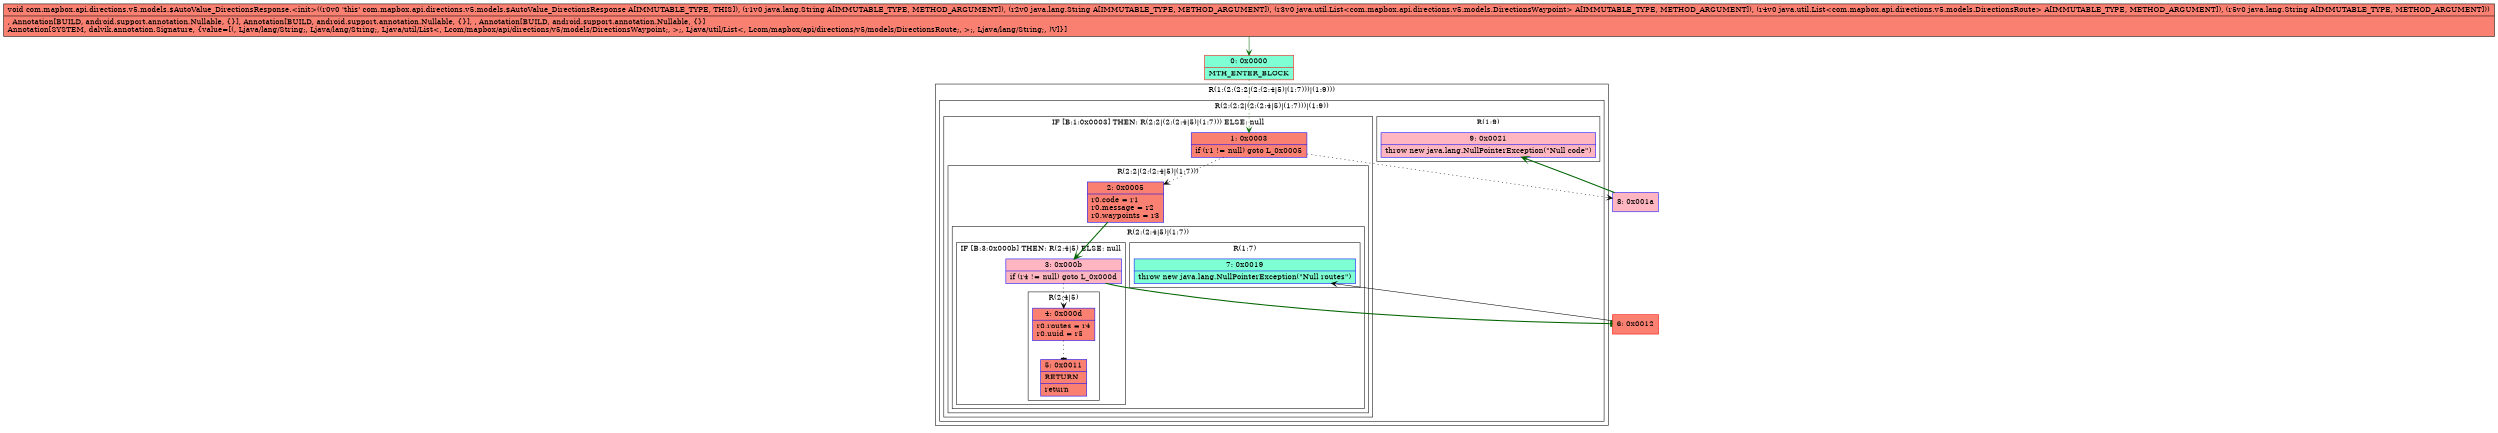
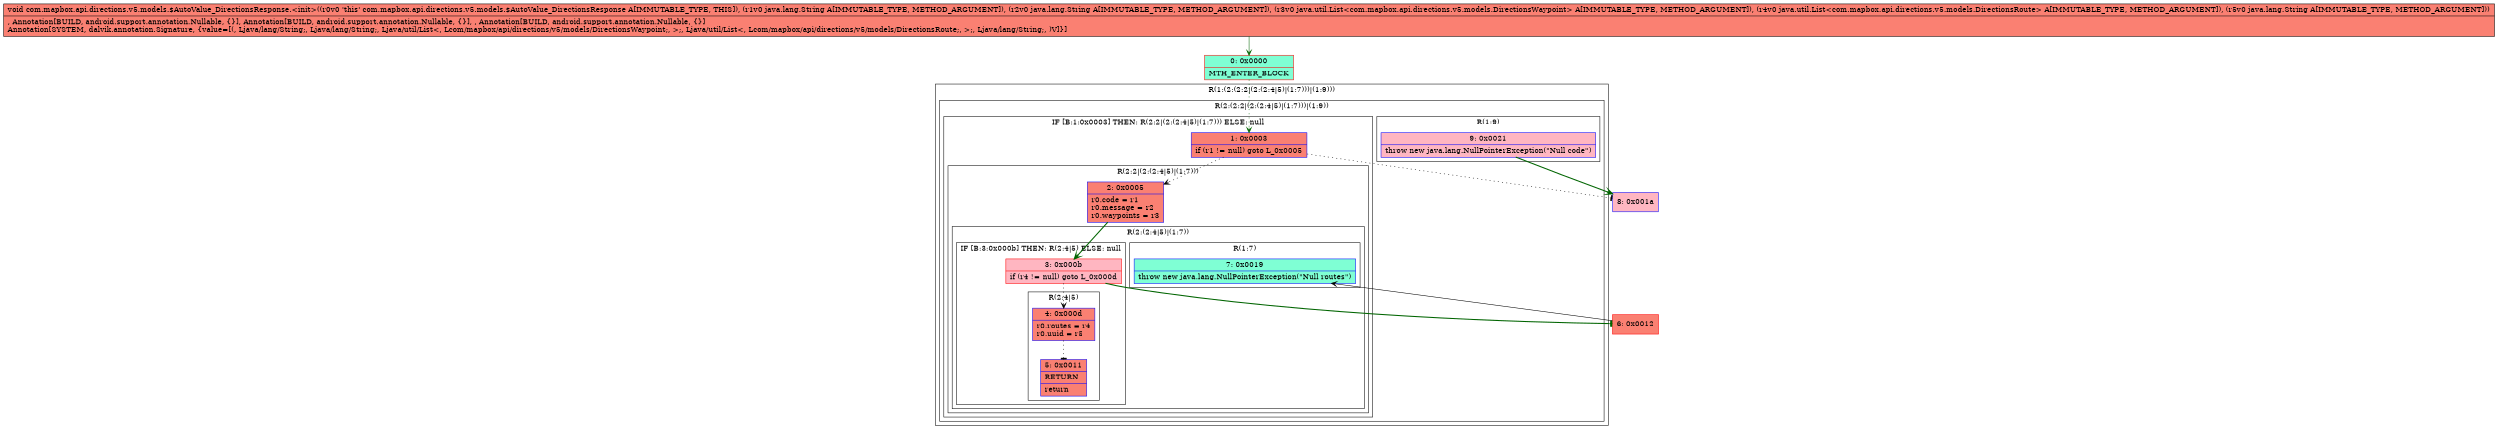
  digraph {
    node [color=blue fillcolor=salmon shape=record style=filled]
    edge [arrowhead=vee color=black style=dotted]
    n1 [label="{4\:\ 0x000d|r0.routes = r4\lr0.uuid = r5\l}"]
    n2 [label="{5\:\ 0x0011|RETURN\l|return\l}"]
-   n3 [fillcolor=lightpink label="{3\:\ 0x000b|if (r4 != null) goto L_0x000d\l}"]
+   n3 [color=red fillcolor=lightpink label="{3\:\ 0x000b|if (r4 != null) goto L_0x000d\l}"]
    n4 [fillcolor=aquamarine label="{7\:\ 0x0019|throw new java.lang.NullPointerException(\"Null routes\")\l}"]
    n5 [label="{2\:\ 0x0005|r0.code = r1\lr0.message = r2\lr0.waypoints = r3\l}"]
    n6 [label="{1\:\ 0x0003|if (r1 != null) goto L_0x0005\l}"]
    n7 [fillcolor=lightpink label="{9\:\ 0x0021|throw new java.lang.NullPointerException(\"Null code\")\l}"]
    n8 [color=red label="{6\:\ 0x0012}"]
    n9 [fillcolor=lightpink label="{8\:\ 0x001a}"]
    n10 [color=red fillcolor=aquamarine label="{0\:\ 0x0000|MTH_ENTER_BLOCK\l}"]
    n11 [label="{void com.mapbox.api.directions.v5.models.$AutoValue_DirectionsResponse.\<init\>((r0v0 'this' com.mapbox.api.directions.v5.models.$AutoValue_DirectionsResponse A[IMMUTABLE_TYPE, THIS]), (r1v0 java.lang.String A[IMMUTABLE_TYPE, METHOD_ARGUMENT]), (r2v0 java.lang.String A[IMMUTABLE_TYPE, METHOD_ARGUMENT]), (r3v0 java.util.List\<com.mapbox.api.directions.v5.models.DirectionsWaypoint\> A[IMMUTABLE_TYPE, METHOD_ARGUMENT]), (r4v0 java.util.List\<com.mapbox.api.directions.v5.models.DirectionsRoute\> A[IMMUTABLE_TYPE, METHOD_ARGUMENT]), (r5v0 java.lang.String A[IMMUTABLE_TYPE, METHOD_ARGUMENT]))  | , Annotation[BUILD, android.support.annotation.Nullable, \{\}], Annotation[BUILD, android.support.annotation.Nullable, \{\}], , Annotation[BUILD, android.support.annotation.Nullable, \{\}]\lAnnotation[SYSTEM, dalvik.annotation.Signature, \{value=[(, Ljava\/lang\/String;, Ljava\/lang\/String;, Ljava\/util\/List\<, Lcom\/mapbox\/api\/directions\/v5\/models\/DirectionsWaypoint;, \>;, Ljava\/util\/List\<, Lcom\/mapbox\/api\/directions\/v5\/models\/DirectionsRoute;, \>;, Ljava\/lang\/String;, )V]\}]\l}" color=""]
    subgraph cluster_1 {
      label="R(1:(2:(2:2|(2:(2:4|5)|(1:7)))|(1:9)))"
      subgraph cluster_2 {
        label="R(2:(2:2|(2:(2:4|5)|(1:7)))|(1:9))"
        subgraph cluster_3 {
          label="IF [B:1:0x0003] THEN: R(2:2|(2:(2:4|5)|(1:7))) ELSE: null"
          n6
          subgraph cluster_4 {
            label="R(2:2|(2:(2:4|5)|(1:7)))"
            n5
            subgraph cluster_5 {
              label="R(2:(2:4|5)|(1:7))"
              subgraph cluster_6 {
                label="IF [B:3:0x000b] THEN: R(2:4|5) ELSE: null"
                n3
                subgraph cluster_7 {
                  label="R(2:4|5)"
                  n1
                  n2
                }
              }
              subgraph cluster_8 {
                label="R(1:7)"
                n4
              }
            }
          }
        }
        subgraph cluster_9 {
          label="R(1:9)"
          n7
        }
      }
    }
    n1 -> n2 [arrowhead=tee]
    n3 -> n1
    n3 -> n8 [arrowhead=tee color=darkgreen style=bold]
    n5 -> n3 [color=darkgreen style=bold]
    n6 -> n5
-   n6 -> n9
+   n6 -> n9 [arrowhead=tee]
    n8 -> n4 [style=solid]
-   n9 -> n7 [color=darkgreen style=bold]
+   n7 -> n9 [color=darkgreen style=bold]
    n10 -> n6 [color=darkgreen]
    n11 -> n10 [color=darkgreen style=solid]
  }
